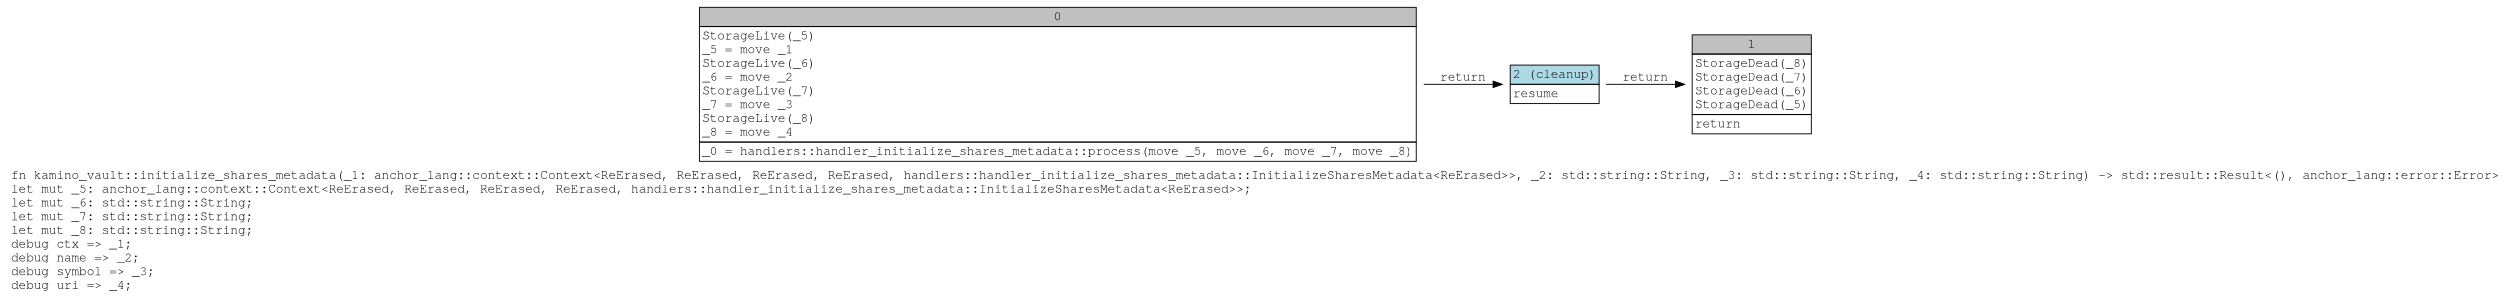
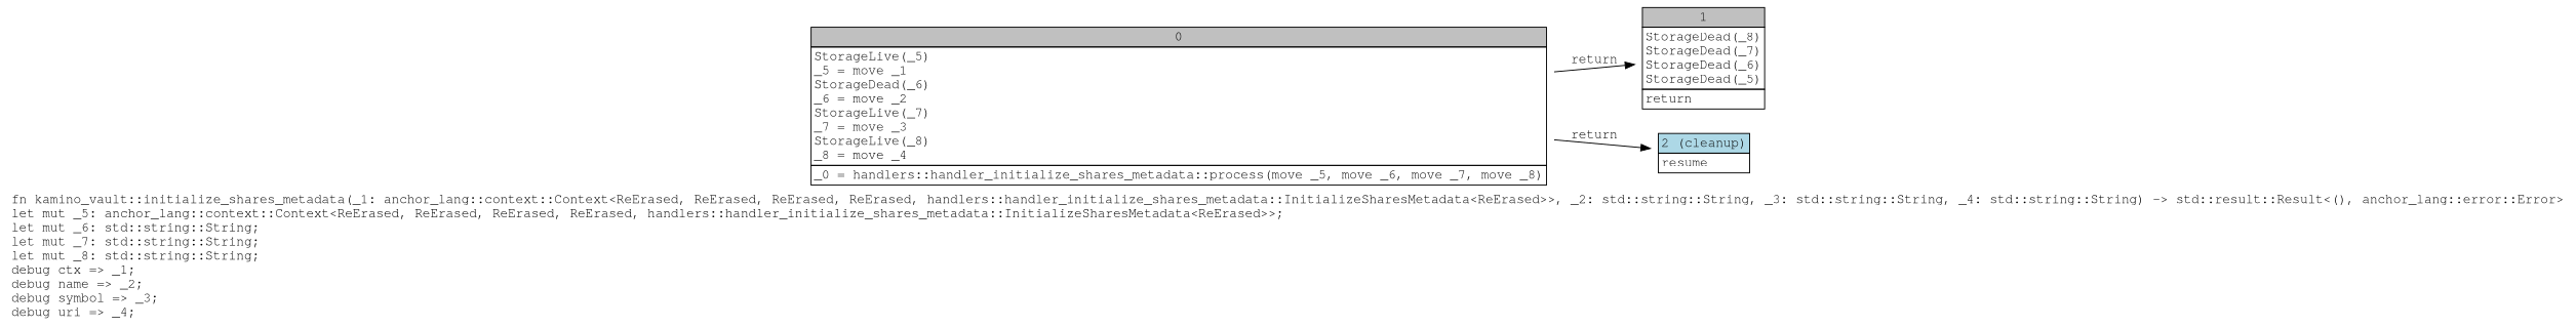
  digraph {
    fontname="Courier, monospace"
    label=<fn kamino_vault::initialize_shares_metadata(_1: anchor_lang::context::Context&lt;ReErased, ReErased, ReErased, ReErased, handlers::handler_initialize_shares_metadata::InitializeSharesMetadata&lt;ReErased&gt;&gt;, _2: std::string::String, _3: std::string::String, _4: std::string::String) -&gt; std::result::Result&lt;(), anchor_lang::error::Error&gt;<br align="left"/>let mut _5: anchor_lang::context::Context&lt;ReErased, ReErased, ReErased, ReErased, handlers::handler_initialize_shares_metadata::InitializeSharesMetadata&lt;ReErased&gt;&gt;;<br align="left"/>let mut _6: std::string::String;<br align="left"/>let mut _7: std::string::String;<br align="left"/>let mut _8: std::string::String;<br align="left"/>debug ctx =&gt; _1;<br align="left"/>debug name =&gt; _2;<br align="left"/>debug symbol =&gt; _3;<br align="left"/>debug uri =&gt; _4;<br align="left"/>>
    rankdir=LR
    node [fontname="Courier, monospace" shape=none]
    edge [fontname="Courier, monospace"]
-   n1 [label=<<table border="0" cellborder="1" cellspacing="0"><tr><td bgcolor="gray" align="center" colspan="1">0</td></tr><tr><td align="left" balign="left">StorageLive(_5)<br/>_5 = move _1<br/>StorageLive(_6)<br/>_6 = move _2<br/>StorageLive(_7)<br/>_7 = move _3<br/>StorageLive(_8)<br/>_8 = move _4<br/></td></tr><tr><td align="left">_0 = handlers::handler_initialize_shares_metadata::process(move _5, move _6, move _7, move _8)</td></tr></table>>]
+   n1 [label=<<table border="0" cellborder="1" cellspacing="0"><tr><td bgcolor="gray" align="center" colspan="1">0</td></tr><tr><td align="left" balign="left">StorageLive(_5)<br/>_5 = move _1<br/>StorageDead(_6)<br/>_6 = move _2<br/>StorageLive(_7)<br/>_7 = move _3<br/>StorageLive(_8)<br/>_8 = move _4<br/></td></tr><tr><td align="left">_0 = handlers::handler_initialize_shares_metadata::process(move _5, move _6, move _7, move _8)</td></tr></table>>]
    n2 [label=<<table border="0" cellborder="1" cellspacing="0"><tr><td bgcolor="gray" align="center" colspan="1">1</td></tr><tr><td align="left" balign="left">StorageDead(_8)<br/>StorageDead(_7)<br/>StorageDead(_6)<br/>StorageDead(_5)<br/></td></tr><tr><td align="left">return</td></tr></table>>]
    n3 [label=<<table border="0" cellborder="1" cellspacing="0"><tr><td bgcolor="lightblue" align="center" colspan="1">2 (cleanup)</td></tr><tr><td align="left">resume</td></tr></table>>]
-   n3 -> n2 [label=return]
+   n1 -> n2 [label=return]
    n1 -> n3 [label=return]
  }
